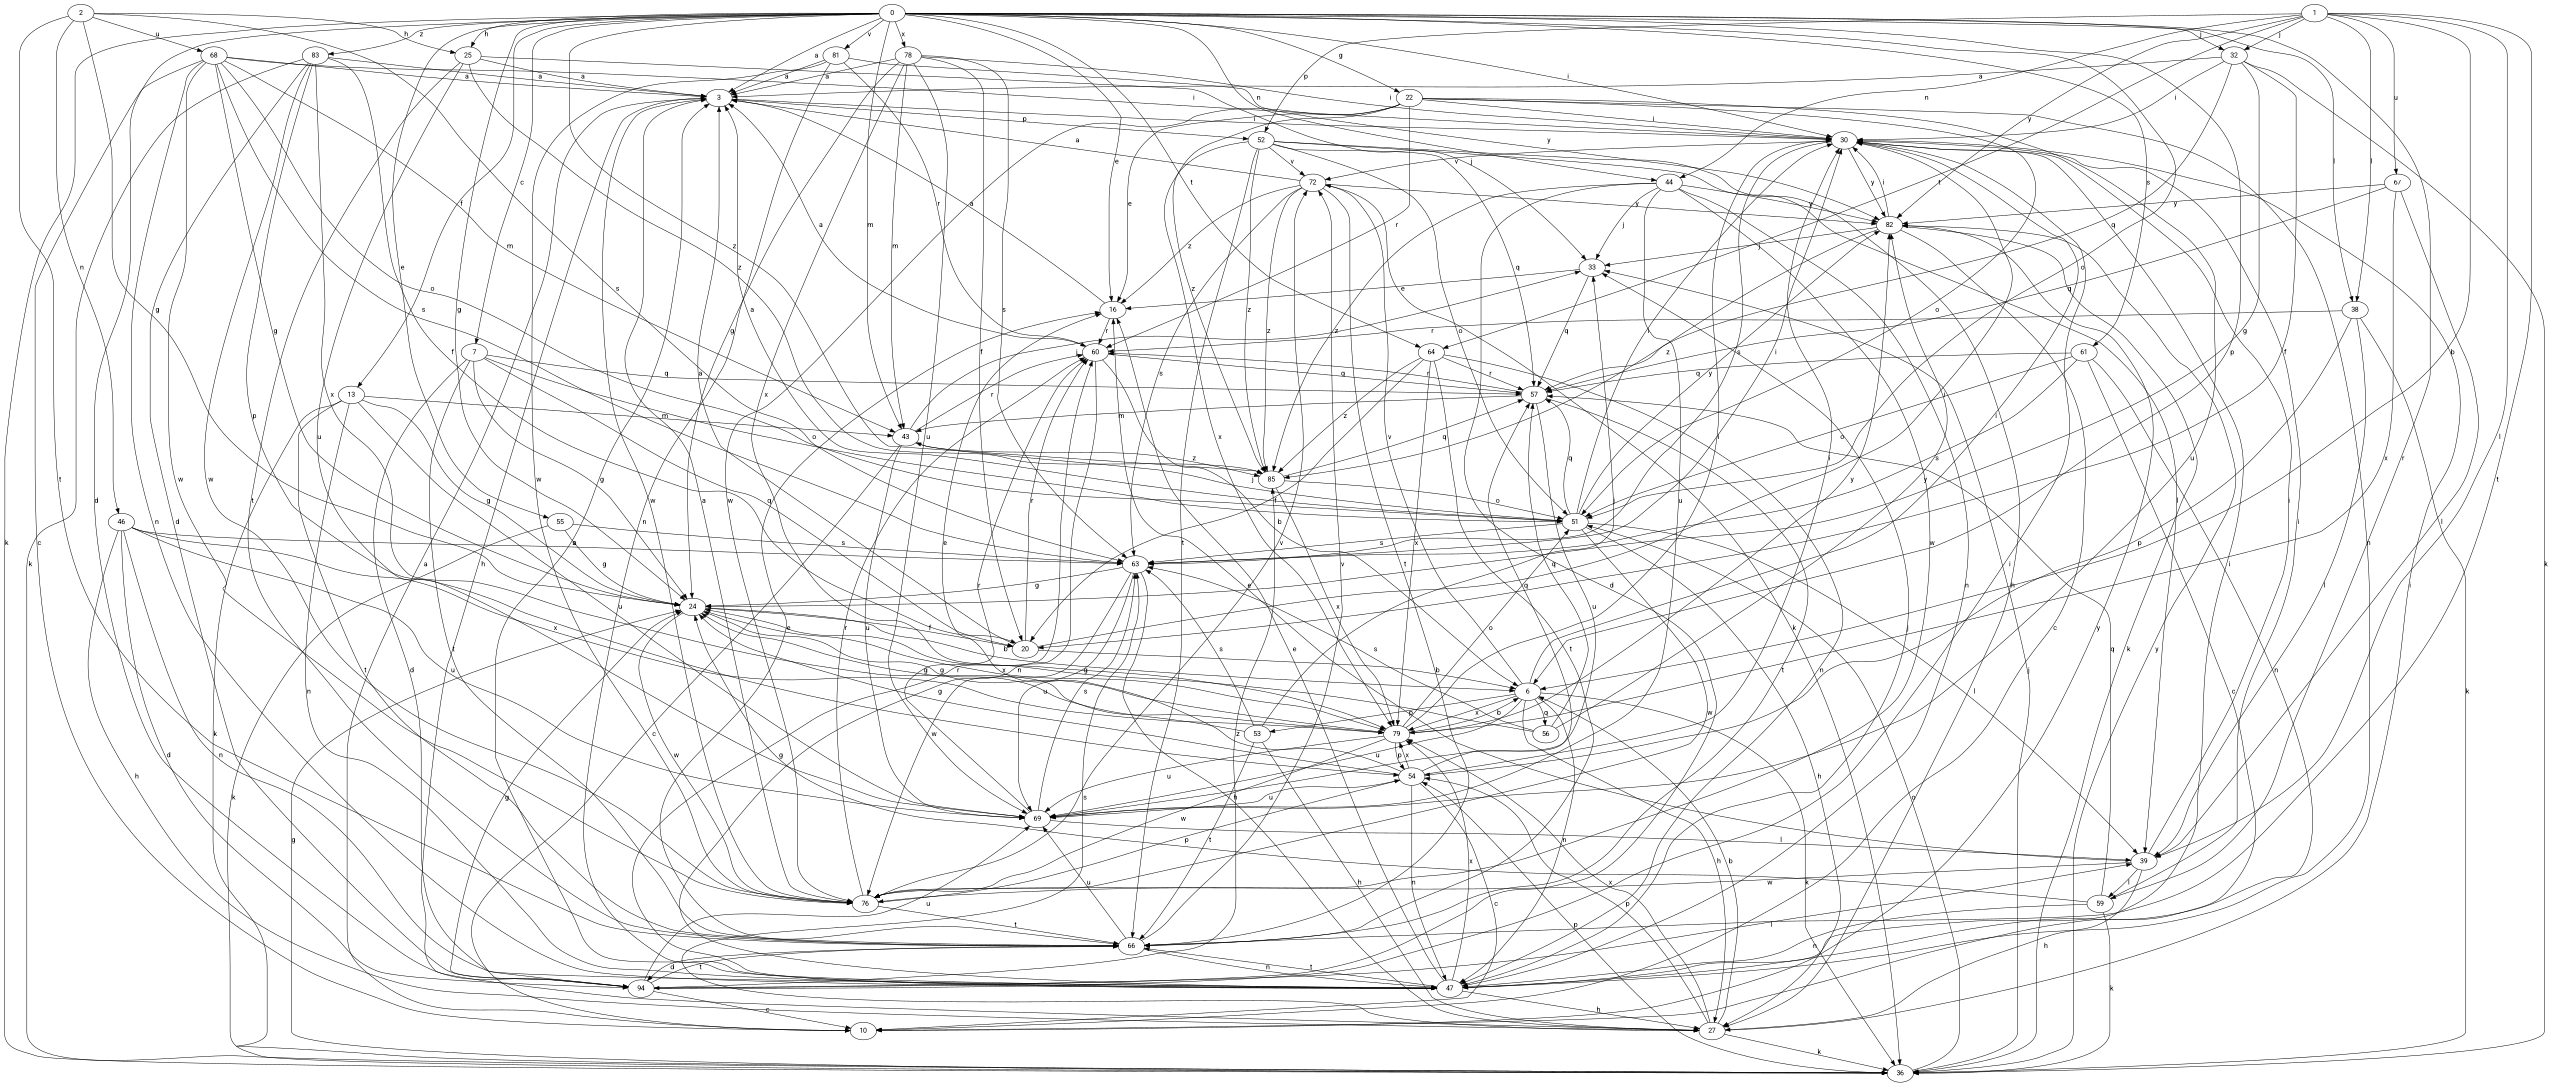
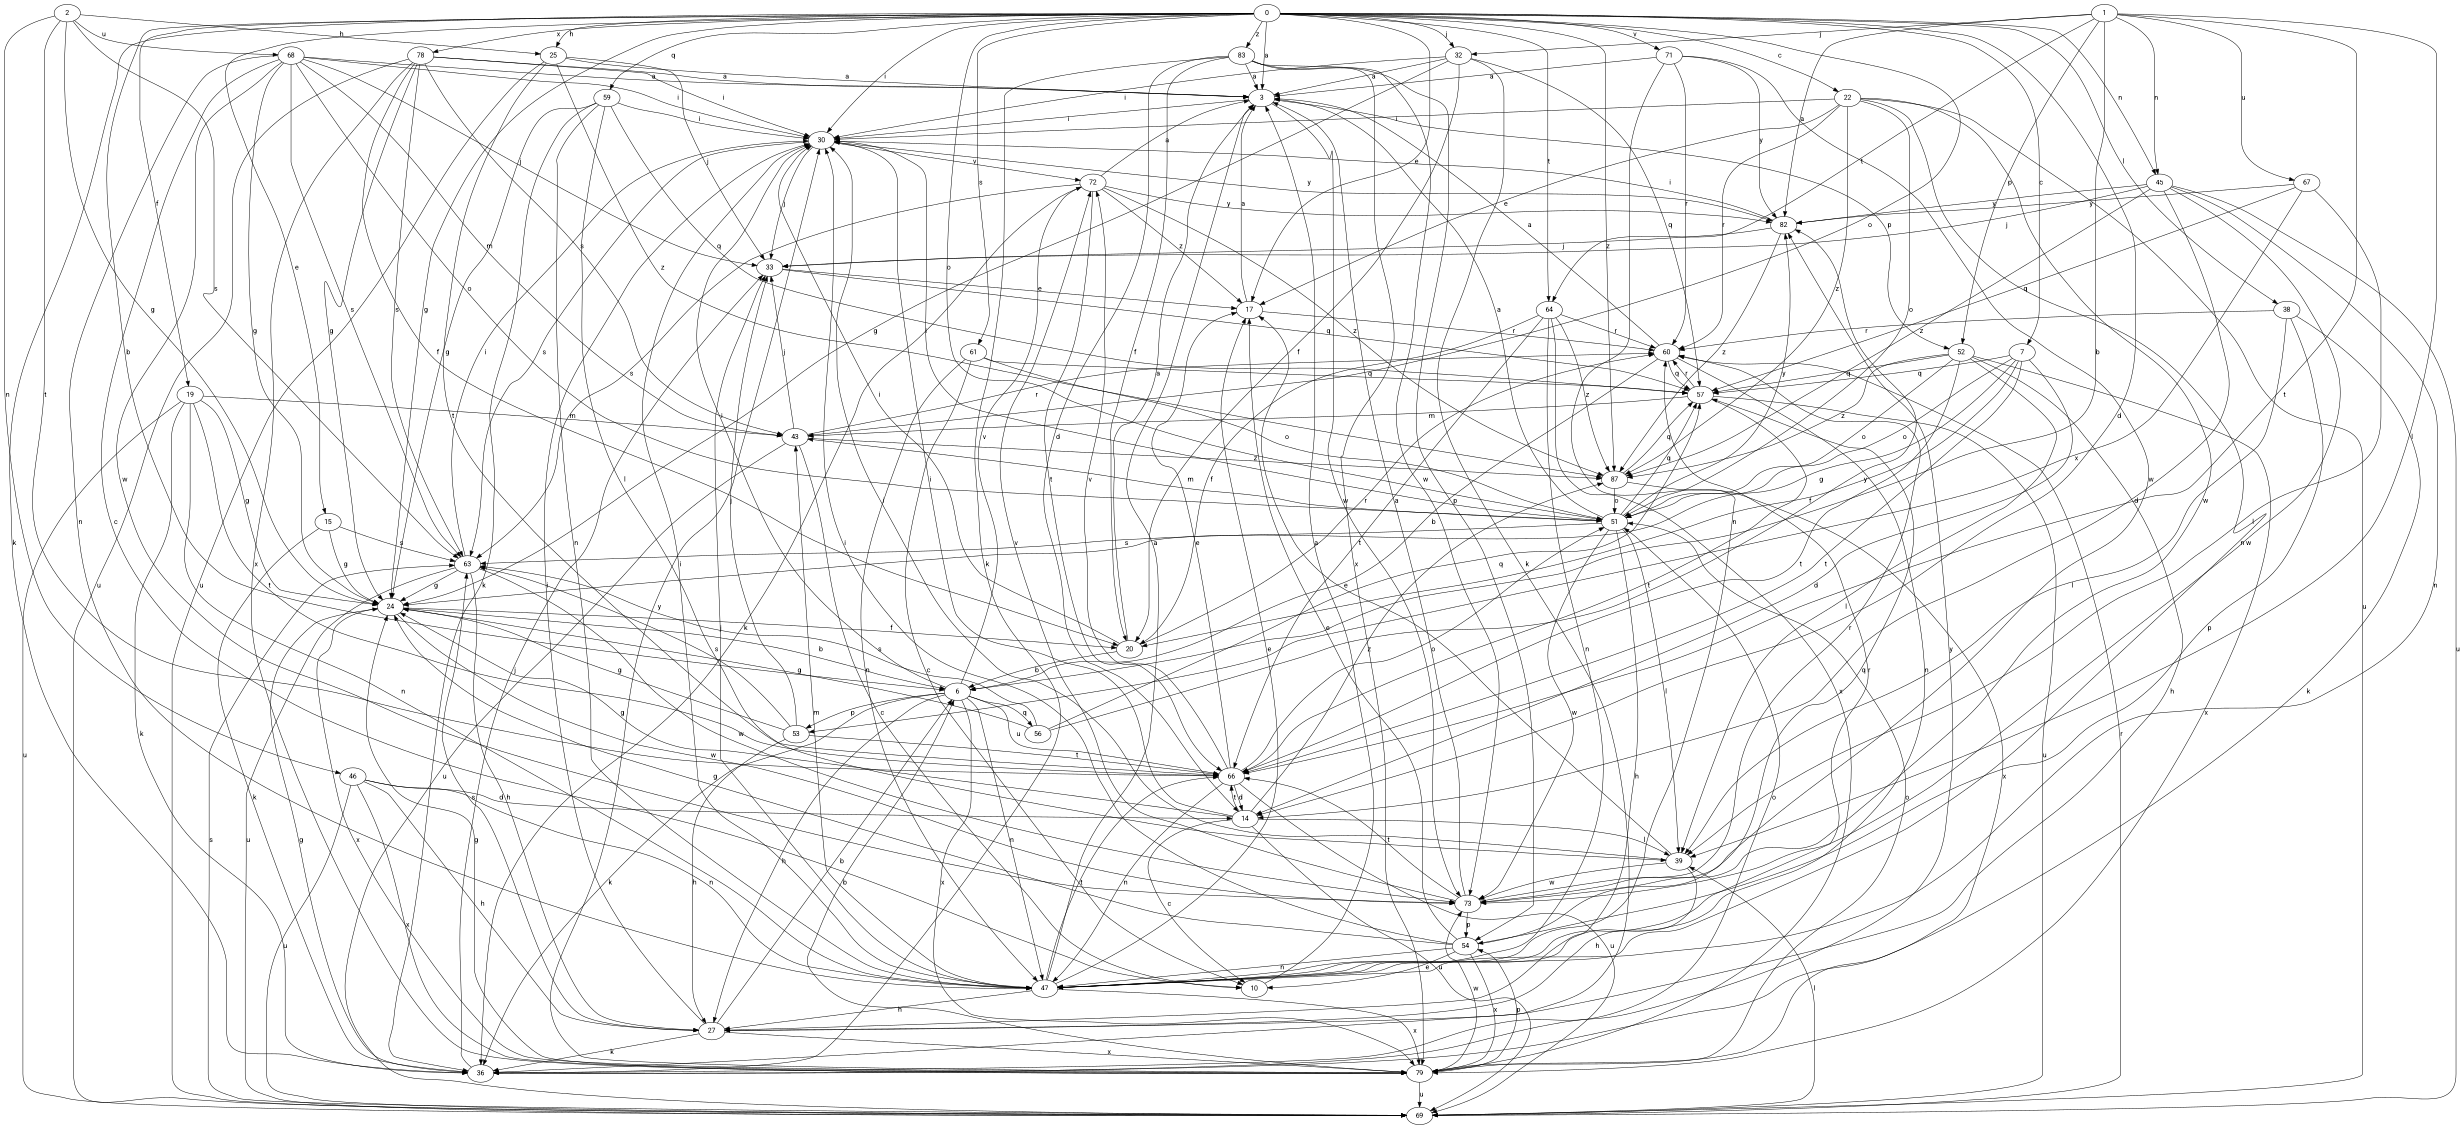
  strict digraph {
    fontname=Roboto
    node [fontname=Roboto]
    edge [fontname=Roboto]
    0
    3
    6
    7
-   14 [label=94]
-   15 [label=55]
-   17 [label=16]
-   19 [label=13]
+   14
+   15
+   17
+   19
    22
    24
    25
    30
    32
    36
    38
    43
-   44
+   44 [label=45]
    51
    59
    61
    64
-   71 [label=81]
+   71
    78
    83
-   85
+   85 [label=87]
    52
    27
-   76
+   76 [label=73]
    47
    53
    56
    69
    72
    79
    66
    20
    57
    39
    10
    63
    60
    33
    82
    54
    1
    67
    2
    46
    68
    0 -> 3 [label=a]
-   0 -> 6 [label=p]
+   0 -> 6 [label=b]
    0 -> 7 [label=c]
    0 -> 14 [label=d]
    0 -> 15 [label=e]
    0 -> 17 [label=e]
    0 -> 19 [label=f]
-   0 -> 22 [label=g]
+   0 -> 22 [label=c]
    0 -> 24 [label=g]
    0 -> 25 [label=h]
    0 -> 30 [label=i]
    0 -> 32 [label=j]
    0 -> 36 [label=k]
    0 -> 38 [label=l]
-   0 -> 43 [label=m]
+   0 -> 43 [label=o]
    0 -> 44 [label=n]
    0 -> 51 [label=o]
-   0 -> 59 [label=r]
+   0 -> 59 [label=q]
    0 -> 61 [label=s]
    0 -> 64 [label=t]
    0 -> 71 [label=v]
    0 -> 78 [label=x]
    0 -> 83 [label=z]
    0 -> 85 [label=z]
    3 -> 30 [label=i]
    3 -> 52 [label=p]
-   3 -> 27 [label=h]
    3 -> 76 [label=w]
    6 -> 30 [label=i]
    6 -> 36 [label=k]
    6 -> 27 [label=h]
    6 -> 47 [label=n]
    6 -> 53 [label=p]
    6 -> 56 [label=q]
-   6 -> 69 [label=u]
+   6 -> 66 [label=u]
    6 -> 72 [label=v]
    6 -> 79 [label=x]
    7 -> 14 [label=d]
    7 -> 24 [label=g]
    7 -> 51 [label=o]
    7 -> 66 [label=t]
-   7 -> 20 [label=q]
+   7 -> 20 [label=f]
    7 -> 57 [label=q]
    14 -> 24 [label=g]
    14 -> 30 [label=i]
    14 -> 85 [label=z]
    14 -> 69 [label=u]
    14 -> 66 [label=t]
    14 -> 39 [label=l]
    14 -> 10 [label=c]
    15 -> 24 [label=g]
    15 -> 36 [label=k]
    15 -> 63 [label=s]
    17 -> 3 [label=a]
    17 -> 60 [label=r]
    19 -> 24 [label=g]
    19 -> 36 [label=k]
    19 -> 43 [label=m]
    19 -> 47 [label=n]
    19 -> 69 [label=u]
    19 -> 66 [label=t]
    22 -> 17 [label=e]
    22 -> 30 [label=i]
    22 -> 51 [label=o]
    22 -> 85 [label=z]
    22 -> 76 [label=w]
    22 -> 47 [label=n]
    22 -> 69 [label=u]
    22 -> 60 [label=r]
    24 -> 6 [label=b]
    24 -> 76 [label=w]
    24 -> 79 [label=x]
    24 -> 20 [label=f]
    25 -> 3 [label=a]
    25 -> 85 [label=z]
    25 -> 69 [label=u]
    25 -> 66 [label=t]
    25 -> 33 [label=j]
    30 -> 72 [label=v]
    30 -> 63 [label=s]
+   30 -> 33 [label=j]
    30 -> 82 [label=y]
    32 -> 3 [label=a]
    32 -> 24 [label=g]
    32 -> 30 [label=i]
    32 -> 36 [label=k]
    32 -> 20 [label=f]
    32 -> 57 [label=q]
    36 -> 24 [label=g]
    36 -> 51 [label=o]
    36 -> 33 [label=j]
    36 -> 82 [label=y]
-   36 -> 54 [label=p]
    38 -> 36 [label=k]
    38 -> 39 [label=l]
    38 -> 60 [label=r]
    38 -> 54 [label=p]
    43 -> 85 [label=z]
    43 -> 69 [label=u]
    43 -> 10 [label=c]
    43 -> 60 [label=r]
    43 -> 33 [label=j]
    44 -> 14 [label=d]
    44 -> 85 [label=z]
    44 -> 76 [label=w]
    44 -> 47 [label=n]
    44 -> 69 [label=u]
    44 -> 33 [label=j]
    44 -> 82 [label=y]
    51 -> 3 [label=a]
    51 -> 30 [label=i]
-   51 -> 43 [label=j]
+   51 -> 43 [label=m]
    51 -> 27 [label=h]
    51 -> 76 [label=w]
    51 -> 57 [label=q]
    51 -> 39 [label=l]
    51 -> 63 [label=s]
    51 -> 82 [label=y]
    59 -> 24 [label=g]
    59 -> 30 [label=i]
    59 -> 36 [label=k]
    59 -> 47 [label=n]
    59 -> 57 [label=q]
-   39 -> 59 [label=l]
+   59 -> 39 [label=l]
    61 -> 51 [label=o]
    61 -> 47 [label=n]
    61 -> 57 [label=q]
    61 -> 10 [label=c]
-   61 -> 63 [label=s]
    64 -> 85 [label=z]
    64 -> 47 [label=n]
    64 -> 79 [label=x]
    64 -> 66 [label=t]
    64 -> 20 [label=f]
-   64 -> 57 [label=r]
+   64 -> 60 [label=r]
    71 -> 3 [label=a]
    71 -> 76 [label=w]
    71 -> 47 [label=n]
    71 -> 60 [label=r]
    71 -> 82 [label=y]
    78 -> 3 [label=a]
    78 -> 24 [label=g]
    78 -> 30 [label=i]
-   78 -> 43 [label=m]
+   78 -> 43 [label=s]
    78 -> 69 [label=u]
    78 -> 79 [label=x]
    78 -> 20 [label=f]
    78 -> 63 [label=s]
    83 -> 3 [label=a]
    83 -> 14 [label=d]
    83 -> 36 [label=k]
    83 -> 76 [label=w]
    83 -> 79 [label=x]
    83 -> 20 [label=f]
    83 -> 54 [label=p]
    85 -> 51 [label=o]
    85 -> 79 [label=x]
    85 -> 57 [label=q]
    52 -> 51 [label=o]
    52 -> 85 [label=z]
    52 -> 27 [label=h]
-   52 -> 72 [label=v]
    52 -> 79 [label=x]
    52 -> 66 [label=t]
    52 -> 57 [label=q]
    52 -> 39 [label=l]
    27 -> 6 [label=b]
    27 -> 30 [label=i]
    27 -> 36 [label=k]
    27 -> 79 [label=x]
    27 -> 63 [label=s]
-   27 -> 54 [label=p]
    76 -> 3 [label=a]
    76 -> 72 [label=v]
    76 -> 66 [label=t]
    76 -> 60 [label=r]
    76 -> 54 [label=p]
    47 -> 3 [label=a]
    47 -> 17 [label=e]
    47 -> 30 [label=i]
+   47 -> 43 [label=m]
    47 -> 27 [label=h]
    47 -> 79 [label=x]
    47 -> 66 [label=t]
    47 -> 60 [label=r]
    47 -> 33 [label=j]
    53 -> 24 [label=g]
    53 -> 27 [label=h]
    53 -> 66 [label=t]
    53 -> 63 [label=s]
    53 -> 33 [label=j]
    56 -> 24 [label=g]
    56 -> 57 [label=q]
    56 -> 63 [label=s]
    56 -> 82 [label=y]
    69 -> 39 [label=l]
    69 -> 63 [label=s]
    69 -> 60 [label=r]
    72 -> 3 [label=a]
    72 -> 17 [label=z]
    72 -> 36 [label=k]
    72 -> 85 [label=z]
    72 -> 66 [label=t]
    72 -> 63 [label=s]
    72 -> 82 [label=y]
    79 -> 6 [label=b]
    79 -> 24 [label=g]
-   79 -> 30 [label=i]
+   79 -> 30 [label=y]
    79 -> 51 [label=o]
    79 -> 76 [label=w]
    79 -> 69 [label=u]
-   79 -> 82 [label=y]
    79 -> 54 [label=p]
    66 -> 14 [label=d]
    66 -> 17 [label=e]
+   66 -> 51 [label=o]
    66 -> 47 [label=n]
    66 -> 69 [label=u]
    66 -> 72 [label=v]
    20 -> 3 [label=a]
    20 -> 6 [label=b]
    20 -> 30 [label=i]
    20 -> 60 [label=r]
    57 -> 43 [label=m]
    57 -> 69 [label=u]
    57 -> 66 [label=t]
    57 -> 60 [label=r]
    39 -> 17 [label=e]
    39 -> 30 [label=i]
    39 -> 27 [label=h]
    39 -> 76 [label=w]
    10 -> 3 [label=a]
-   10 -> 82 [label=y]
    63 -> 24 [label=g]
    63 -> 30 [label=i]
    63 -> 27 [label=h]
    63 -> 76 [label=w]
    63 -> 69 [label=u]
    60 -> 3 [label=a]
    60 -> 6 [label=b]
    60 -> 47 [label=n]
    60 -> 57 [label=q]
    33 -> 17 [label=e]
    33 -> 57 [label=q]
    82 -> 30 [label=i]
-   82 -> 36 [label=k]
    82 -> 85 [label=z]
-   82 -> 10 [label=c]
    82 -> 33 [label=j]
    54 -> 17 [label=e]
    54 -> 24 [label=g]
    54 -> 30 [label=i]
    54 -> 47 [label=n]
-   54 -> 69 [label=u]
    54 -> 79 [label=x]
    54 -> 57 [label=q]
-   54 -> 10 [label=c]
+   54 -> 10 [label=e]
    1 -> 6 [label=b]
    1 -> 32 [label=j]
-   1 -> 38 [label=l]
    1 -> 44 [label=n]
    1 -> 64 [label=t]
    1 -> 52 [label=p]
    1 -> 66 [label=t]
    1 -> 39 [label=l]
-   1 -> 82 [label=y]
+   1 -> 82 [label=a]
    1 -> 67 [label=u]
-   67 -> 79 [label=x]
+   67 -> 53 [label=x]
    67 -> 57 [label=q]
    67 -> 39 [label=l]
    67 -> 82 [label=y]
    2 -> 24 [label=g]
    2 -> 25 [label=h]
    2 -> 66 [label=t]
    2 -> 63 [label=s]
    2 -> 46 [label=n]
    2 -> 68 [label=u]
    46 -> 14 [label=d]
    46 -> 27 [label=h]
    46 -> 47 [label=n]
    46 -> 69 [label=u]
    46 -> 79 [label=x]
-   46 -> 63 [label=s]
    68 -> 3 [label=a]
    68 -> 24 [label=g]
    68 -> 30 [label=i]
    68 -> 43 [label=m]
    68 -> 51 [label=o]
    68 -> 76 [label=w]
    68 -> 47 [label=n]
    68 -> 10 [label=c]
    68 -> 63 [label=s]
+   68 -> 33 [label=j]
  }
